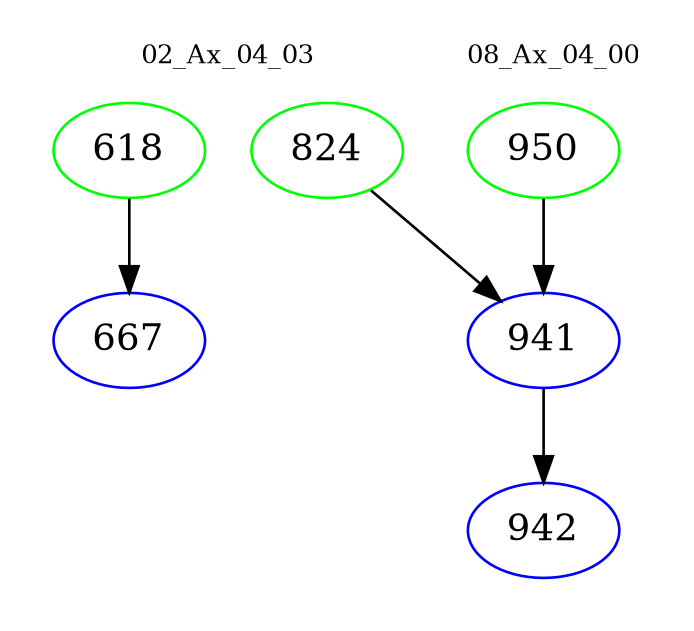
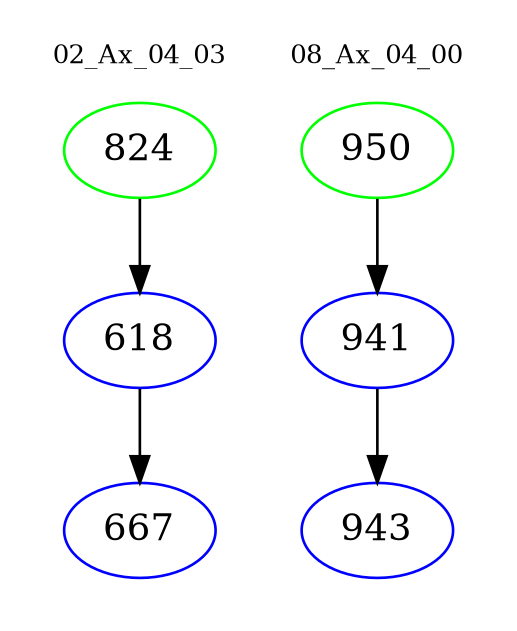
  digraph {
    node [color=blue]
    edge [color=black]
    n1 [color=green label=824]
-   n2 [color=green label=618]
+   n2 [label=618]
    n3 [label=667]
    n4 [color=green label=950]
    n5 [label=941]
-   n6 [label=942]
+   n6 [label=943]
    subgraph cluster_1 {
      color=white
      fontsize=10
      label="02_Ax_04_03"
      n1
      n2
      n3
    }
    subgraph cluster_2 {
      color=white
      fontsize=10
      label="08_Ax_04_00"
      n4
      n5
      n6
    }
-   n1 -> n5
+   n1 -> n2
    n2 -> n3
    n4 -> n5
    n5 -> n6
  }
